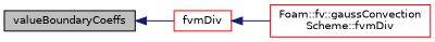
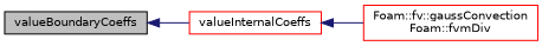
  digraph {
    rankdir=LR
    node [color=red fontname=Helvetica fontsize=10 shape=record]
    edge [color=midnightblue dir=back fontname=Helvetica fontsize=10 labelfontname=Helvetica labelfontsize=10 style=solid]
    n1 [color=black fillcolor=grey75 fontcolor=black height=0.2 label=valueBoundaryCoeffs style=filled width=0.4]
-   n2 [height=0.2 label=fvmDiv width=0.4]
-   n3 [height=0.2 label="Foam::fv::gaussConvection\lScheme::fvmDiv" width=0.4]
+   n2 [height=0.2 label=valueInternalCoeffs width=0.4]
+   n3 [height=0.2 label="Foam::fv::gaussConvection\lFoam::fvmDiv" width=0.4]
    n1 -> n2
    n2 -> n3
  }
